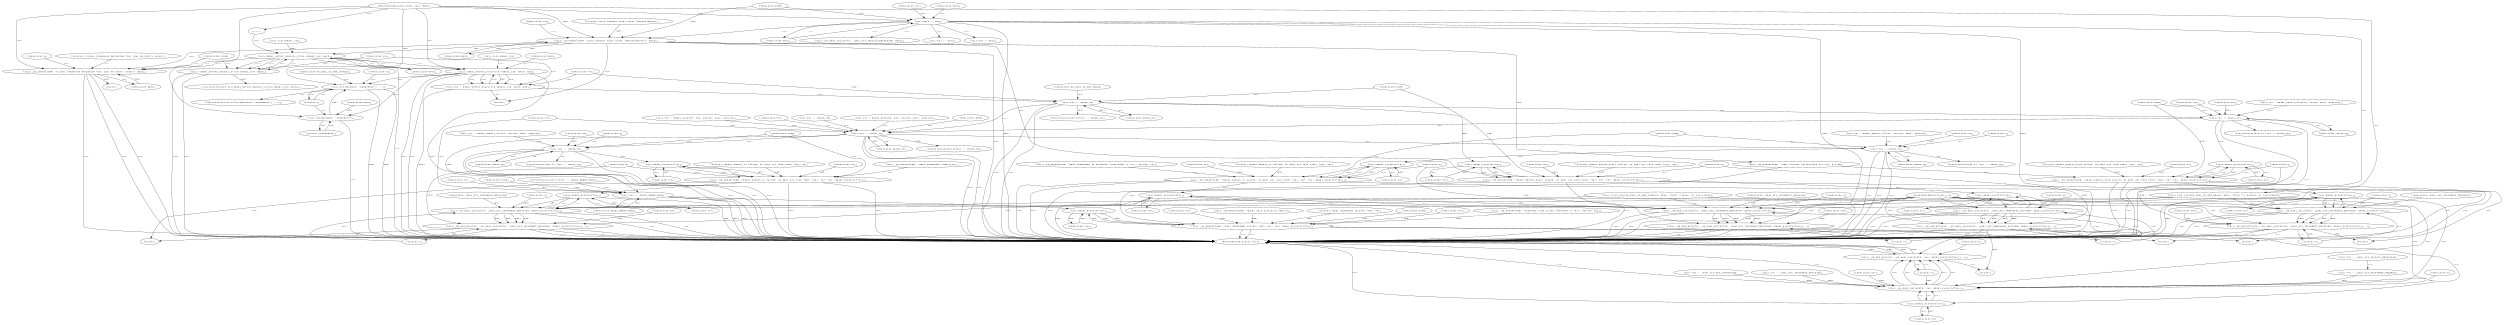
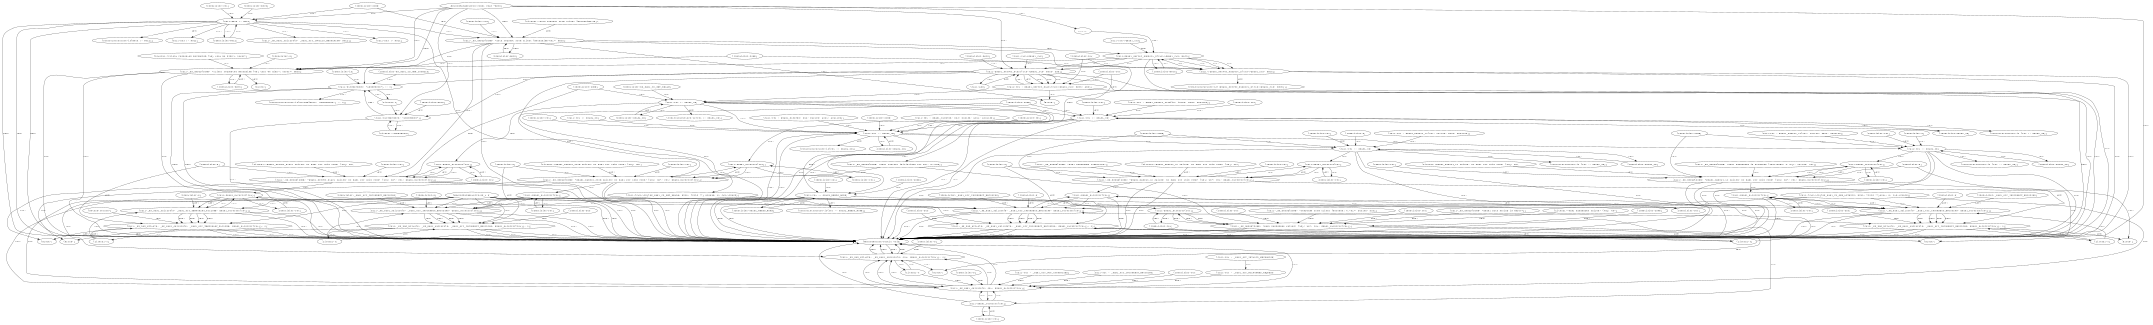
  digraph {
    fontname="Courier Prime"
    node [fontname="Courier Prime"]
    edge [fontname="Courier Prime"]
    n1 [label="(Call,gsasl_server_support_p(ctx->gsasl_ctx, mech))"]
    n2 [label="(Call,!gsasl_server_support_p(ctx->gsasl_ctx, mech))"]
    n3 [label="(Call,_sx_debug(ZONE, \"client requested mechanism (%s) that we didn't offer\", mech))"]
    n4 [label="(Call,gsasl_server_start(ctx->gsasl_ctx, mech, &sd))"]
    n5 [label="(MethodReturn,static void)"]
    n6 [label="(Identifier,mech)"]
    n7 [label="(ControlStructure,if(!gsasl_server_support_p(ctx->gsasl_ctx, mech)))"]
    n8 [label="(Identifier,mech)"]
    n9 [label="(Block,)"]
    n10 [label="(Call,strcmp(mech, \"ANONYMOUS\") == 0)"]
    n11 [label="(Call,strcmp(mech, \"ANONYMOUS\"))"]
    n12 [label="(Call,ret = gsasl_server_start(ctx->gsasl_ctx, mech, &sd))"]
+   n13 [label="(Call,&sd)"]
    n14 [label="(Call,_sx_nad_write(s, _sx_sasl_failure(s, out, gsasl_strerror(ret)), 0))"]
    n15 [label="(Call,_sx_debug(ZONE, \"auth request from client (mechanism=%s)\", mech))"]
    n16 [label="(Call,_sx_debug(ZONE, \"gsasl_server_start failed, no sasl for this conn; (%d): %s\", ret, gsasl_strerror(ret)))"]
    n17 [label="(Identifier,mech)"]
    n18 [label="(Call,_sx_debug(ZONE, \"sasl context initialised for %d\", s->tag))"]
    n19 [label="(Block,)"]
    n20 [label="(Call,gsasl_strerror(ret))"]
    n21 [label="(Call,gsasl_strerror(ret))"]
    n22 [label="(Block,)"]
    n23 [label="(Call,_sx_debug(ZONE, \"gsasl_base64_from failed, no sasl for this conn; (%d): %s\", ret, gsasl_strerror(ret)))"]
    n24 [label="(Call,_sx_debug(ZONE, \"sasl handshake failed; (%d): %s\", ret, gsasl_strerror(ret)))"]
    n25 [label="(Call,mech != NULL)"]
+   n26 [label="(ControlStructure,if(mech != NULL))"]
    n27 [label="(Call,buf != NULL)"]
    n28 [label="(Identifier,NULL)"]
    n29 [label="(Call,_sx_sasl_failure(s, _sasl_err_INVALID_MECHANISM, NULL))"]
    n30 [label="(Call,(ctx->cb)(sx_sasl_cb_GET_REALM, NULL, (void **) &realm, s, ctx->cbarg))"]
    n31 [label="(Call,buf != NULL)"]
    n32 [label="(Call,_sx_sasl_failure(s, _sasl_err_INCORRECT_ENCODING, gsasl_strerror(ret)))"]
    n33 [label="(Call,_sx_sasl_failure(s, _sasl_err_INCORRECT_ENCODING, gsasl_strerror(ret)))"]
    n34 [label="(Call,_sx_sasl_failure(s, out, gsasl_strerror(ret)))"]
    n35 [label="(Call,_sx_sasl_failure(s, _sasl_err_INCORRECT_ENCODING, gsasl_strerror(ret)))"]
    n36 [label="(MethodParameterIn,const char *mech)"]
    1000119
    n38 [label="(Literal,0)"]
    n39 [label="(ControlStructure,if(strcmp(mech, \"ANONYMOUS\") == 0))"]
    n40 [label="(Literal,\"ANONYMOUS\")"]
    n41 [label="(Call,ret != GSASL_OK)"]
    n42 [label="(Call,ret != GSASL_OK)"]
    n43 [label="(Call,ret == GSASL_OK)"]
    n44 [label="(Identifier,GSASL_OK)"]
    n45 [label="(ControlStructure,if(ret != GSASL_OK))"]
    n46 [label="(Identifier,ret)"]
    n47 [label="(Call,gsasl_strerror(ret))"]
    n48 [label="(Identifier,GSASL_OK)"]
    n49 [label="(ControlStructure,if (ret != GSASL_OK))"]
    n50 [label="(Call,ret == GSASL_OK)"]
    n51 [label="(Call,ret == GSASL_NEEDS_MORE)"]
    n52 [label="(Call,ret == GSASL_OK)"]
    n53 [label="(ControlStructure,if(ret == GSASL_OK))"]
    n54 [label="(Identifier,GSASL_OK)"]
    n55 [label="(Call,_sx_sasl_failure(s, _sasl_err_TEMPORARY_FAILURE, gsasl_strerror(ret)))"]
    n56 [label="(Identifier,ret)"]
    n57 [label="(Call,_sx_nad_write(s, _sx_sasl_failure(s, _sasl_err_TEMPORARY_FAILURE, gsasl_strerror(ret)), 0))"]
    n58 [label="(Literal,0)"]
    n59 [label="(Identifier,ret)"]
    n60 [label="(Call,gsasl_strerror(ret))"]
    n61 [label="(Block,)"]
    n62 [label="(Identifier,ret)"]
    n63 [label="(Call,_sx_nad_write(s, _sx_sasl_failure(s, _sasl_err_INCORRECT_ENCODING, gsasl_strerror(ret)), 0))"]
    n64 [label="(Literal,0)"]
    n65 [label="(Call,gsasl_strerror(ret))"]
    n66 [label="(ControlStructure,if (ret == GSASL_OK))"]
    n67 [label="(Identifier,GSASL_OK)"]
    n68 [label="(Call,gsasl_strerror(ret))"]
    n69 [label="(Identifier,GSASL_NEEDS_MORE)"]
    n70 [label="(ControlStructure,if(ret == GSASL_NEEDS_MORE))"]
    n71 [label="(Call,gsasl_strerror(ret))"]
    n72 [label="(ControlStructure,if (ret == GSASL_OK))"]
    n73 [label="(Identifier,GSASL_OK)"]
    n74 [label="(Call,_sx_debug(ZONE, \"gsasl_base64_to failed, no sasl for this conn; (%d): %s\", ret, gsasl_strerror(ret)))"]
    n75 [label="(Identifier,ret)"]
    n76 [label="(Call,gsasl_strerror(ret))"]
    n77 [label="(Block,)"]
    n78 [label="(Identifier,ret)"]
    n79 [label="(Call,_sx_nad_write(s, _sx_sasl_failure(s, _sasl_err_INCORRECT_ENCODING, gsasl_strerror(ret)), 0))"]
    n80 [label="(Literal,0)"]
    n81 [label="(Identifier,ret)"]
    n82 [label="(Call,gsasl_strerror(ret))"]
    n83 [label="(Block,)"]
    n84 [label="(Identifier,ret)"]
    n85 [label="(Literal,0)"]
    n86 [label="(Call,_sx_debug(ZONE, \"gsasl_base64_to failed, no sasl for this conn; (%d): %s\", ret, gsasl_strerror(ret)))"]
    n87 [label="(Identifier,ret)"]
    n88 [label="(Call,gsasl_strerror(ret))"]
    n89 [label="(Block,)"]
    n90 [label="(Identifier,ret)"]
    n91 [label="(Call,_sx_nad_write(s, _sx_sasl_failure(s, _sasl_err_INCORRECT_ENCODING, gsasl_strerror(ret)), 0))"]
    n92 [label="(Literal,0)"]
    n93 [label="(Identifier,ZONE)"]
    n94 [label="(Identifier,ret)"]
    n95 [label="(Identifier,buf)"]
    n96 [label="(Call,_sx_debug(ZONE, \"response from client (decoded: %.*s)\", buflen, buf))"]
    n97 [label="(Identifier,s)"]
    n98 [label="(Identifier,ZONE)"]
    n99 [label="(Identifier,s)"]
    n100 [label="(Identifier,s)"]
    n101 [label="(Identifier,ret)"]
    n102 [label="(Call,out = _sasl_err_INVALID_MECHANISM)"]
    n103 [label="(Call,out = _sasl_err_MALFORMED_REQUEST)"]
    n104 [label="(Identifier,_sasl_err_INCORRECT_ENCODING)"]
    n105 [label="(Identifier,ctx)"]
    n106 [label="(Identifier,ret)"]
    n107 [label="(MethodParameterIn,sx_t s)"]
    n108 [label="(Call,out = _sasl_err_NOT_AUTHORIZED)"]
    n109 [label="(Identifier,ret)"]
    n110 [label="(Call,ret = gsasl_base64_from(in, inlen, &buf, &buflen))"]
    n111 [label="(Call,ctx->gsasl_ctx)"]
    n112 [label="(Identifier,buf)"]
    n113 [label="(Identifier,ZONE)"]
    n114 [label="(Call,ret != GSASL_OK)"]
+   n115 [label="(Return,return;)"]
    n116 [label="(Call,out = _sasl_err_INCORRECT_ENCODING)"]
    n117 [label="(Literal,\"gsasl_base64_to failed, no sasl for this conn; (%d): %s\")"]
    n118 [label="(Identifier,ret)"]
    n119 [label="(Identifier,s)"]
    n120 [label="(Identifier,ret)"]
    n121 [label="(Identifier,ret)"]
    n122 [label="(Identifier,s)"]
    n123 [label="(Call,_sx_debug(ZONE, \"sasl handshake in progress (challenge: %.*s)\", outlen, out))"]
    n124 [label="(Literal,\"gsasl_server_start failed, no sasl for this conn; (%d): %s\")"]
    n125 [label="(Identifier,s)"]
    n126 [label="(Call,_sx_debug(ZONE, \"sasl handshake completed\"))"]
    n127 [label="(Identifier,out)"]
    n128 [label="(Literal,\"client requested mechanism (%s) that we didn't offer\")"]
    n129 [label="(Identifier,ZONE)"]
    n130 [label="(Literal,\"auth request from client (mechanism=%s)\")"]
    n131 [label="(Identifier,ret)"]
    n132 [label="(Identifier,ZONE)"]
    n133 [label="(Call,ret = gsasl_step(sd, buf, buflen, &out, &outlen))"]
    n134 [label="(Identifier,sx_sasl_cb_GEN_AUTHZID)"]
    n135 [label="(Identifier,s)"]
    n136 [label="(Identifier,ZONE)"]
    n137 [label="(Identifier,s)"]
    n138 [label="(Identifier,_sasl_err_INCORRECT_ENCODING)"]
    n139 [label="(Literal,\"gsasl_base64_to failed, no sasl for this conn; (%d): %s\")"]
    n140 [label="(Identifier,ret)"]
    n141 [label="(Identifier,s)"]
    n142 [label="(Identifier,mech)"]
    n143 [label="(Identifier,ret)"]
    n144 [label="(Call,ret = gsasl_base64_to(out, outlen, &buf, &buflen))"]
    n145 [label="(Call,ctx->gsasl_ctx)"]
    n146 [label="(Identifier,buf)"]
    n147 [label="(Call,ret = gsasl_step(sd, buf, buflen, &out, &outlen))"]
    n148 [label="(Identifier,out)"]
    n149 [label="(Call,ret = gsasl_base64_to(out, outlen, &buf, &buflen))"]
    n150 [label="(Identifier,in)"]
    n151 [label="(Call,_sx_debug(ZONE, \"gsasl auth string is empty\"))"]
    n152 [label="(Identifier,ret)"]
    n153 [label="(Identifier,mech)"]
    n154 [label="(Identifier,s)"]
    n155 [label="(Literal,\"sasl handshake failed; (%d): %s\")"]
    n156 [label="(Identifier,_sasl_err_INCORRECT_ENCODING)"]
    n157 [label="(Identifier,sx_sasl_cb_GET_REALM)"]
    n158 [label="(Call,(ctx->cb)(sx_sasl_cb_GEN_AUTHZID, NULL, (void **)&out, s, ctx->cbarg))"]
    n159 [label="(Identifier,ret)"]
    n160 [label="(Identifier,ZONE)"]
    n161 [label="(Identifier,ZONE)"]
    n162 [label="(Identifier,ret)"]
    n163 [label="(Identifier,ret)"]
    n164 [label="(Literal,\"gsasl_base64_from failed, no sasl for this conn; (%d): %s\")"]
    n165 [label="(Identifier,s)"]
    n166 [label="(Identifier,mech)"]
    n167 [label="(Identifier,s)"]
    n168 [label="(Identifier,ret)"]
    n169 [label="(Identifier,s)"]
    n170 [label="(Identifier,ZONE)"]
    n1 -> n2 [label="AST: "]
    n1 -> n2 [label="DDG: "]
    n1 -> n2 [label="DDG: "]
    n1 -> n3 [label="DDG: "]
    n1 -> n4 [label="DDG: "]
    n1 -> n4 [label="DDG: "]
    n1 -> n5 [label="DDG: "]
    n1 -> n6 [label="CFG: "]
    n2 -> n1 [label="CFG: "]
    n2 -> n5 [label="DDG: "]
    n2 -> n5 [label="DDG: "]
    n2 -> n7 [label="AST: "]
    n3 -> n5 [label="DDG: "]
    n3 -> n5 [label="DDG: "]
    n3 -> n5 [label="DDG: "]
    n3 -> n8 [label="CFG: "]
    n3 -> n9 [label="AST: "]
    n4 -> n5 [label="DDG: "]
    n4 -> n5 [label="DDG: "]
    n4 -> n5 [label="DDG: "]
    n4 -> n10 [label="DDG: "]
    n4 -> n11 [label="DDG: "]
    n4 -> n12 [label="AST: "]
    n4 -> n12 [label="DDG: "]
    n4 -> n12 [label="DDG: "]
    n4 -> n12 [label="DDG: "]
+   n4 -> n13 [label="CFG: "]
    n5 -> n14 [label="CFG: "]
    n6 -> n1 [label="AST: "]
    n8 -> n3 [label="AST: "]
    n10 -> n5 [label="DDG: "]
    n10 -> n5 [label="DDG: "]
    n10 -> n38 [label="CFG: "]
    n10 -> n39 [label="AST: "]
    n11 -> n5 [label="DDG: "]
    n11 -> n10 [label="AST: "]
    n11 -> n40 [label="CFG: "]
    n12 -> n4 [label="CFG: "]
    n12 -> n5 [label="DDG: "]
    n12 -> n19 [label="AST: "]
    n12 -> n41 [label="DDG: "]
+   n13 -> n4 [label="AST: "]
    n14 -> n5 [label="DDG: "]
    n14 -> n5 [label="DDG: "]
    n14 -> n5 [label="DDG: "]
    n14 -> n83 [label="AST: "]
    n14 -> n85 [label="CFG: "]
    n15 -> n1 [label="DDG: "]
    n15 -> n3 [label="DDG: "]
    n15 -> n5 [label="DDG: "]
    n15 -> n16 [label="DDG: "]
    n15 -> n17 [label="CFG: "]
    n15 -> n18 [label="DDG: "]
    n15 -> n19 [label="AST: "]
    n16 -> n5 [label="DDG: "]
    n16 -> n5 [label="DDG: "]
    n16 -> n20 [label="CFG: "]
    n16 -> n21 [label="DDG: "]
    n16 -> n22 [label="AST: "]
    n17 -> n15 [label="AST: "]
    n18 -> n23 [label="DDG: "]
    n18 -> n24 [label="DDG: "]
    n20 -> n16 [label="AST: "]
    n20 -> n16 [label="DDG: "]
    n20 -> n46 [label="CFG: "]
    n21 -> n5 [label="DDG: "]
    n21 -> n55 [label="AST: "]
    n21 -> n55 [label="DDG: "]
    n21 -> n56 [label="CFG: "]
    n23 -> n5 [label="DDG: "]
    n23 -> n5 [label="DDG: "]
    n23 -> n47 [label="CFG: "]
    n23 -> n60 [label="DDG: "]
    n23 -> n61 [label="AST: "]
    n24 -> n5 [label="DDG: "]
    n24 -> n5 [label="DDG: "]
    n24 -> n68 [label="CFG: "]
    n24 -> n82 [label="DDG: "]
    n24 -> n83 [label="AST: "]
    n25 -> n5 [label="DDG: "]
    n25 -> n5 [label="DDG: "]
    n25 -> n5 [label="DDG: "]
    n25 -> n15 [label="DDG: "]
+   n25 -> n26 [label="AST: "]
    n25 -> n27 [label="DDG: "]
    n25 -> n28 [label="CFG: "]
    n25 -> n29 [label="DDG: "]
    n25 -> n30 [label="DDG: "]
    n25 -> n31 [label="DDG: "]
    n28 -> n25 [label="DDG: "]
    n30 -> n32 [label="DDG: "]
    n30 -> n33 [label="DDG: "]
    n30 -> n34 [label="DDG: "]
    n30 -> n35 [label="DDG: "]
    n32 -> n5 [label="DDG: "]
    n32 -> n5 [label="DDG: "]
    n32 -> n60 [label="CFG: "]
    n32 -> n63 [label="AST: "]
    n32 -> n63 [label="DDG: "]
    n32 -> n63 [label="DDG: "]
    n32 -> n63 [label="DDG: "]
    n33 -> n5 [label="DDG: "]
    n33 -> n5 [label="DDG: "]
    n33 -> n76 [label="CFG: "]
    n33 -> n79 [label="AST: "]
    n33 -> n79 [label="DDG: "]
    n33 -> n79 [label="DDG: "]
    n33 -> n79 [label="DDG: "]
    n34 -> n5 [label="DDG: "]
    n34 -> n5 [label="DDG: "]
    n34 -> n14 [label="AST: "]
    n34 -> n14 [label="DDG: "]
    n34 -> n14 [label="DDG: "]
    n34 -> n14 [label="DDG: "]
    n34 -> n82 [label="CFG: "]
    n35 -> n5 [label="DDG: "]
    n35 -> n5 [label="DDG: "]
    n35 -> n88 [label="CFG: "]
    n35 -> n91 [label="AST: "]
    n35 -> n91 [label="DDG: "]
    n35 -> n91 [label="DDG: "]
    n35 -> n91 [label="DDG: "]
    n36 -> n3 [label="DDG: "]
    n36 -> n4 [label="DDG: "]
    n36 -> n5 [label="DDG: "]
    n36 -> n10 [label="DDG: "]
    n36 -> n11 [label="DDG: "]
    n36 -> n15 [label="DDG: "]
    n36 -> n25 [label="DDG: "]
    n36 -> 1000119 [label="AST: "]
    1000119 -> n1 [label="DDG: "]
    n38 -> n10 [label="AST: "]
    n38 -> n11 [label="CFG: "]
    n40 -> n11 [label="AST: "]
    n41 -> n5 [label="DDG: "]
    n41 -> n5 [label="DDG: "]
    n41 -> n20 [label="DDG: "]
    n41 -> n42 [label="DDG: "]
    n41 -> n43 [label="DDG: "]
    n41 -> n44 [label="CFG: "]
    n41 -> n45 [label="AST: "]
    n42 -> n5 [label="DDG: "]
    n42 -> n5 [label="DDG: "]
    n42 -> n43 [label="DDG: "]
    n42 -> n47 [label="DDG: "]
    n42 -> n48 [label="CFG: "]
    n42 -> n49 [label="AST: "]
    n43 -> n5 [label="DDG: "]
    n43 -> n5 [label="DDG: "]
    n43 -> n50 [label="DDG: "]
    n43 -> n51 [label="DDG: "]
    n43 -> n52 [label="DDG: "]
    n43 -> n53 [label="AST: "]
    n43 -> n54 [label="CFG: "]
    n44 -> n41 [label="AST: "]
    n46 -> n20 [label="AST: "]
    n47 -> n23 [label="AST: "]
    n47 -> n23 [label="DDG: "]
    n47 -> n59 [label="CFG: "]
    n48 -> n42 [label="AST: "]
    n50 -> n5 [label="DDG: "]
    n50 -> n5 [label="DDG: "]
    n50 -> n5 [label="DDG: "]
    n50 -> n65 [label="DDG: "]
    n50 -> n66 [label="AST: "]
    n50 -> n67 [label="CFG: "]
    n51 -> n5 [label="DDG: "]
    n51 -> n5 [label="DDG: "]
    n51 -> n68 [label="DDG: "]
    n51 -> n69 [label="CFG: "]
-   n70 -> n51 [label="AST: "]
+   n51 -> n70 [label="AST: "]
    n52 -> n5 [label="DDG: "]
    n52 -> n5 [label="DDG: "]
    n52 -> n5 [label="DDG: "]
    n52 -> n71 [label="DDG: "]
    n52 -> n72 [label="AST: "]
    n52 -> n73 [label="CFG: "]
    n54 -> n43 [label="AST: "]
    n55 -> n5 [label="DDG: "]
    n55 -> n5 [label="DDG: "]
    n55 -> n21 [label="CFG: "]
    n55 -> n57 [label="AST: "]
    n55 -> n57 [label="DDG: "]
    n55 -> n57 [label="DDG: "]
    n55 -> n57 [label="DDG: "]
    n56 -> n21 [label="AST: "]
    n57 -> n5 [label="DDG: "]
    n57 -> n5 [label="DDG: "]
    n57 -> n5 [label="DDG: "]
    n57 -> n22 [label="AST: "]
    n57 -> n58 [label="CFG: "]
    n58 -> n55 [label="CFG: "]
    n58 -> n57 [label="AST: "]
    n59 -> n47 [label="AST: "]
    n60 -> n5 [label="DDG: "]
    n60 -> n32 [label="AST: "]
    n60 -> n32 [label="DDG: "]
    n60 -> n62 [label="CFG: "]
    n62 -> n60 [label="AST: "]
    n63 -> n5 [label="DDG: "]
    n63 -> n5 [label="DDG: "]
    n63 -> n5 [label="DDG: "]
    n63 -> n61 [label="AST: "]
    n63 -> n64 [label="CFG: "]
    n64 -> n32 [label="CFG: "]
    n64 -> n63 [label="AST: "]
    n65 -> n74 [label="AST: "]
    n65 -> n74 [label="DDG: "]
    n65 -> n75 [label="CFG: "]
    n67 -> n50 [label="AST: "]
    n68 -> n24 [label="AST: "]
    n68 -> n24 [label="DDG: "]
    n68 -> n81 [label="CFG: "]
    n69 -> n51 [label="AST: "]
    n71 -> n86 [label="AST: "]
    n71 -> n86 [label="DDG: "]
    n71 -> n87 [label="CFG: "]
    n73 -> n52 [label="AST: "]
    n74 -> n5 [label="DDG: "]
    n74 -> n5 [label="DDG: "]
    n74 -> n65 [label="CFG: "]
    n74 -> n76 [label="DDG: "]
    n74 -> n77 [label="AST: "]
    n75 -> n65 [label="AST: "]
    n76 -> n5 [label="DDG: "]
    n76 -> n33 [label="AST: "]
    n76 -> n33 [label="DDG: "]
    n76 -> n78 [label="CFG: "]
    n78 -> n76 [label="AST: "]
    n79 -> n5 [label="DDG: "]
    n79 -> n5 [label="DDG: "]
    n79 -> n5 [label="DDG: "]
    n79 -> n77 [label="AST: "]
    n79 -> n80 [label="CFG: "]
    n80 -> n33 [label="CFG: "]
    n80 -> n79 [label="AST: "]
    n81 -> n68 [label="AST: "]
    n82 -> n5 [label="DDG: "]
    n82 -> n34 [label="AST: "]
    n82 -> n34 [label="DDG: "]
    n82 -> n84 [label="CFG: "]
    n84 -> n82 [label="AST: "]
    n85 -> n14 [label="AST: "]
    n85 -> n34 [label="CFG: "]
    n86 -> n5 [label="DDG: "]
    n86 -> n5 [label="DDG: "]
    n86 -> n71 [label="CFG: "]
    n86 -> n88 [label="DDG: "]
    n86 -> n89 [label="AST: "]
    n87 -> n71 [label="AST: "]
    n88 -> n5 [label="DDG: "]
    n88 -> n35 [label="AST: "]
    n88 -> n35 [label="DDG: "]
    n88 -> n90 [label="CFG: "]
    n90 -> n88 [label="AST: "]
    n91 -> n5 [label="DDG: "]
    n91 -> n5 [label="DDG: "]
    n91 -> n5 [label="DDG: "]
    n91 -> n89 [label="AST: "]
    n91 -> n92 [label="CFG: "]
    n92 -> n35 [label="CFG: "]
    n92 -> n91 [label="AST: "]
    n93 -> n24 [label="AST: "]
    n94 -> n24 [label="AST: "]
    n95 -> n79 [label="CFG: "]
    n96 -> n24 [label="DDG: "]
    n97 -> n34 [label="AST: "]
    n98 -> n50 [label="CFG: "]
    n98 -> n74 [label="AST: "]
    n99 -> n16 [label="CFG: "]
    n99 -> n57 [label="AST: "]
    n100 -> n74 [label="CFG: "]
    n100 -> n79 [label="AST: "]
    n101 -> n86 [label="AST: "]
    n102 -> n103 [label="DDG: "]
    n103 -> n34 [label="DDG: "]
    n104 -> n33 [label="AST: "]
    n105 -> n15 [label="CFG: "]
    n106 -> n43 [label="AST: "]
    n107 -> n14 [label="DDG: "]
    n107 -> n32 [label="DDG: "]
    n107 -> n33 [label="DDG: "]
    n107 -> n34 [label="DDG: "]
    n107 -> n35 [label="DDG: "]
    n107 -> n55 [label="DDG: "]
    n107 -> n57 [label="DDG: "]
    n107 -> n63 [label="DDG: "]
    n107 -> n79 [label="DDG: "]
    n107 -> n91 [label="DDG: "]
    n108 -> n34 [label="DDG: "]
    n109 -> n42 [label="AST: "]
    n110 -> n42 [label="DDG: "]
    n111 -> n1 [label="AST: "]
    n112 -> n91 [label="CFG: "]
    n113 -> n52 [label="CFG: "]
    n113 -> n86 [label="AST: "]
    n114 -> n43 [label="DDG: "]
+   n115 -> n57 [label="CFG: "]
    n116 -> n34 [label="DDG: "]
    n117 -> n86 [label="AST: "]
    n118 -> n50 [label="AST: "]
    n119 -> n50 [label="CFG: "]
    n120 -> n24 [label="CFG: "]
    n121 -> n25 [label="CFG: "]
    n122 -> n86 [label="CFG: "]
    n122 -> n91 [label="AST: "]
    n123 -> n86 [label="DDG: "]
    n124 -> n16 [label="AST: "]
    n125 -> n23 [label="CFG: "]
    n125 -> n63 [label="AST: "]
    n126 -> n74 [label="DDG: "]
    n127 -> n51 [label="CFG: "]
    n128 -> n3 [label="AST: "]
    n129 -> n15 [label="AST: "]
    n129 -> n25 [label="CFG: "]
    n130 -> n15 [label="AST: "]
    n131 -> n43 [label="CFG: "]
    n131 -> n51 [label="AST: "]
    n132 -> n51 [label="CFG: "]
    n133 -> n43 [label="DDG: "]
    n134 -> n10 [label="CFG: "]
    n135 -> n3 [label="CFG: "]
    n136 -> n43 [label="CFG: "]
    n137 -> n35 [label="AST: "]
    n138 -> n35 [label="AST: "]
    n139 -> n74 [label="AST: "]
    n140 -> n16 [label="AST: "]
    n141 -> n14 [label="AST: "]
    n142 -> n25 [label="AST: "]
    n143 -> n2 [label="CFG: "]
    n143 -> n12 [label="AST: "]
    n144 -> n52 [label="DDG: "]
    n145 -> n4 [label="AST: "]
    n146 -> n63 [label="CFG: "]
    n147 -> n43 [label="DDG: "]
    n148 -> n34 [label="AST: "]
    n149 -> n50 [label="DDG: "]
    n150 -> n10 [label="CFG: "]
    n151 -> n24 [label="DDG: "]
    n152 -> n12 [label="CFG: "]
    n152 -> n41 [label="AST: "]
    n153 -> n4 [label="AST: "]
    n154 -> n33 [label="AST: "]
    n155 -> n24 [label="AST: "]
    n156 -> n32 [label="AST: "]
    n157 -> n41 [label="CFG: "]
    n158 -> n33 [label="DDG: "]
    n158 -> n34 [label="DDG: "]
    n158 -> n35 [label="DDG: "]
    n159 -> n42 [label="CFG: "]
    n160 -> n16 [label="AST: "]
    n160 -> n41 [label="CFG: "]
    n161 -> n2 [label="CFG: "]
    n161 -> n3 [label="AST: "]
    n162 -> n23 [label="AST: "]
    n163 -> n74 [label="AST: "]
    n164 -> n23 [label="AST: "]
    n165 -> n55 [label="AST: "]
    n166 -> n11 [label="AST: "]
    n167 -> n32 [label="AST: "]
    n168 -> n52 [label="AST: "]
    n169 -> n52 [label="CFG: "]
    n170 -> n23 [label="AST: "]
    n170 -> n42 [label="CFG: "]
  }
